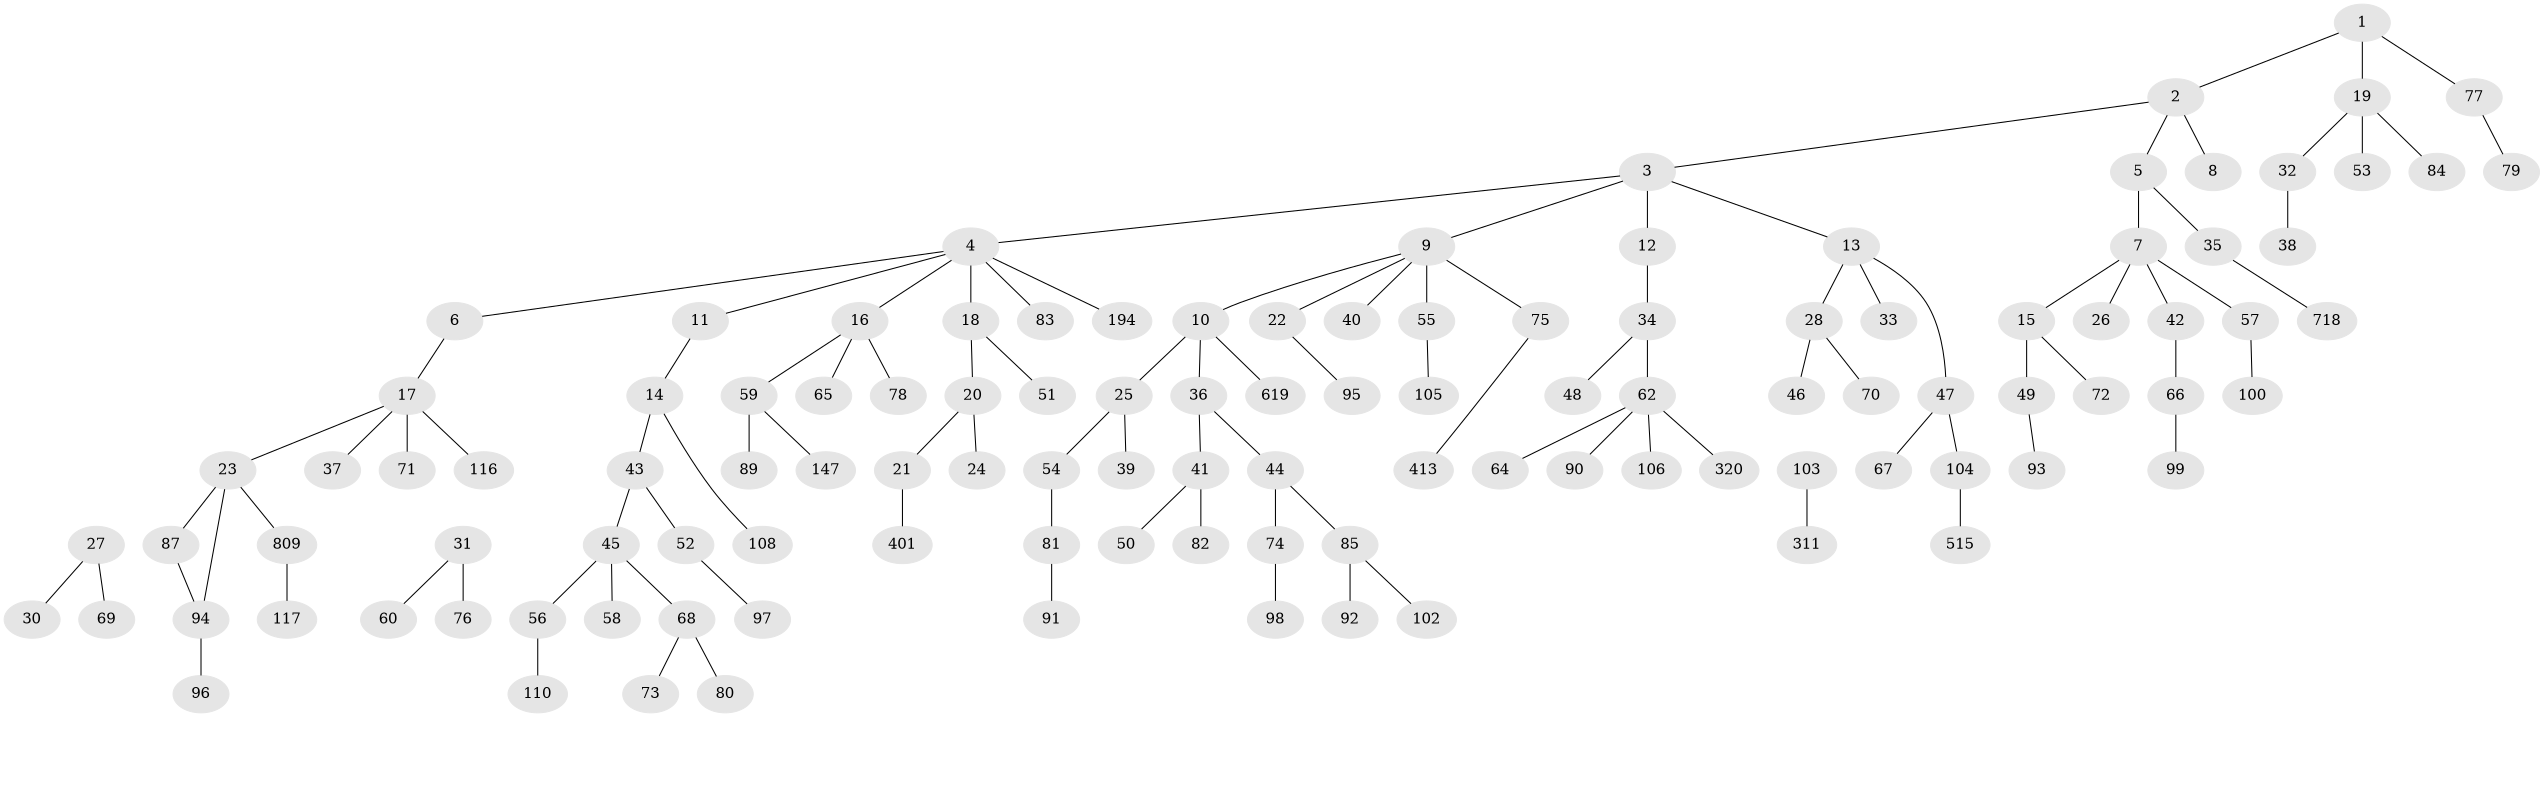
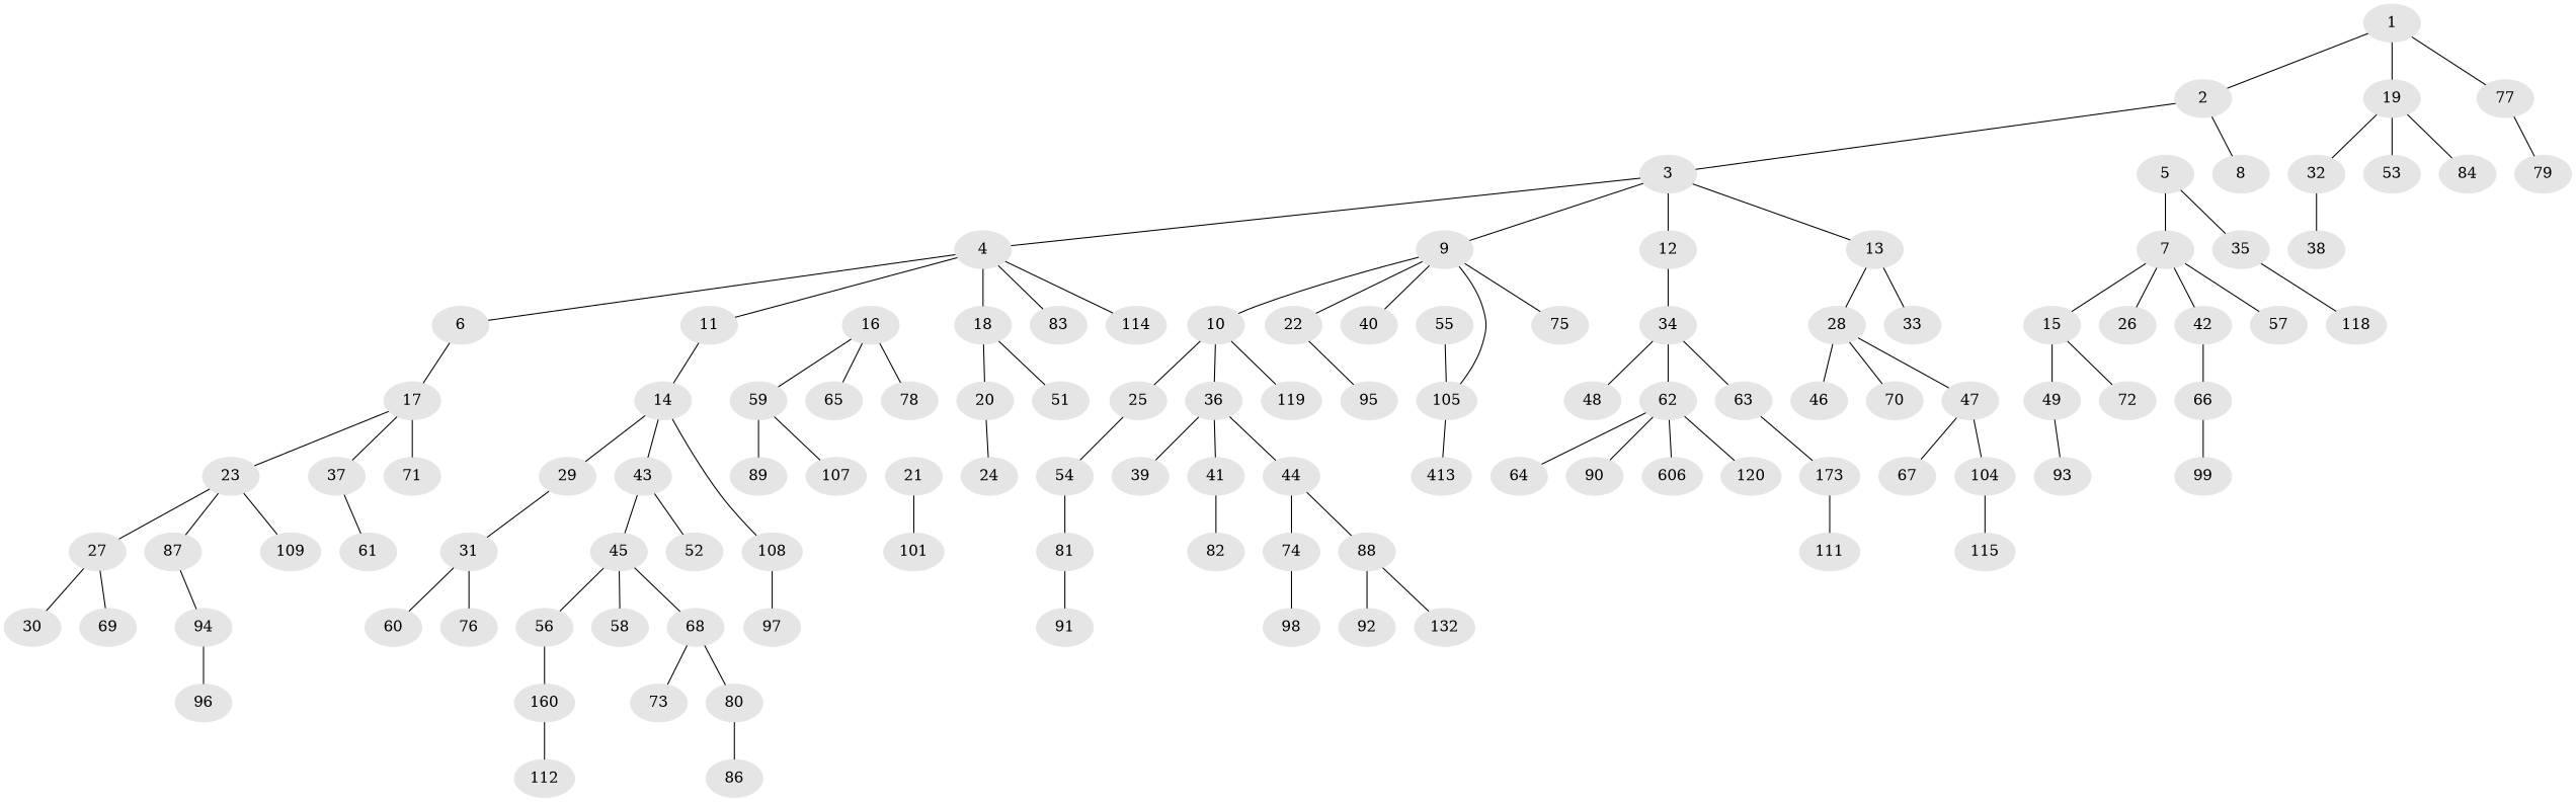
  graph {
    node [color=gray90 style=filled]
    1
    2
    19
    77
    3
    5
    8
    32
    53
    84
    79
    4
    9
    12
    13
    7
    35
    6
    11
    16
    18
    83
-   114 [label=194]
+   114
    10
    22
    40
    55
    75
    34
    28
    33
    17
    14
    59
    65
    78
    20
    51
    15
    26
    42
    57
-   118 [label=718]
+   118
    23
    37
    71
-   116
    49
    72
    66
-   100
    25
    36
-   119 [label=619]
+   119
    95
    105
    n57 [label=413]
    54
    39
    41
    44
+   29
    43
    108
    48
    62
+   63
    46
    47
    70
    31
    45
    52
    93
    89
-   107 [label=147]
+   107
    27
    87
-   109 [label=809]
+   109
+   61
    21
    24
    38
-   101 [label=401]
+   101
    30
    69
    94
-   117
    81
    67
    104
    60
    76
    64
    90
-   106
-   120 [label=320]
-   103
-   50
+   106 [label=606]
+   120
+   103 [label=173]
    82
    74
-   88 [label=85]
+   88
    99
    56
    58
    68
    97
    98
    92
-   102
-   110
+   102 [label=132]
+   110 [label=160]
    73
    80
-   115 [label=515]
+   115
    91
-   111 [label=311]
+   112
+   111
+   86
    96
    1 -- 2
    1 -- 19
    1 -- 77
    2 -- 3
-   2 -- 5
    2 -- 8
    19 -- 32
    19 -- 53
    19 -- 84
    77 -- 79
    3 -- 4
    3 -- 9
    3 -- 12
    3 -- 13
    5 -- 7
    5 -- 35
    32 -- 38
    4 -- 6
    4 -- 11
-   4 -- 16
    4 -- 18
    4 -- 83
    4 -- 114
    9 -- 10
    9 -- 22
    9 -- 40
-   9 -- 55
+   9 -- 105
    9 -- 75
    12 -- 34
    13 -- 28
    13 -- 33
    7 -- 15
    7 -- 26
    7 -- 42
    7 -- 57
    35 -- 118
    6 -- 17
    11 -- 14
    16 -- 59
    16 -- 65
    16 -- 78
    18 -- 20
    18 -- 51
    10 -- 25
    10 -- 36
    10 -- 119
    22 -- 95
    55 -- 105
-   75 -- n57
+   105 -- n57
    34 -- 48
    34 -- 62
+   34 -- 63
    28 -- 46
-   13 -- 47
+   28 -- 47
    28 -- 70
    17 -- 23
    17 -- 37
    17 -- 71
-   17 -- 116
+   14 -- 29
    14 -- 43
    14 -- 108
    59 -- 89
    59 -- 107
-   20 -- 21
    20 -- 24
    15 -- 49
    15 -- 72
    42 -- 66
-   57 -- 100
-   23 -- 94
+   23 -- 27
    23 -- 87
    23 -- 109
+   37 -- 61
    49 -- 93
    66 -- 99
    25 -- 54
-   25 -- 39
+   36 -- 39
    36 -- 41
    36 -- 44
    54 -- 81
-   41 -- 50
    41 -- 82
    44 -- 74
    44 -- 88
+   29 -- 31
    43 -- 45
    43 -- 52
    62 -- 64
    62 -- 90
    62 -- 106
    62 -- 120
+   63 -- 103
    47 -- 67
    47 -- 104
    31 -- 60
    31 -- 76
    45 -- 56
    45 -- 58
    45 -- 68
-   52 -- 97
+   108 -- 97
    27 -- 30
    27 -- 69
    87 -- 94
-   109 -- 117
    21 -- 101
    94 -- 96
    81 -- 91
    104 -- 115
    103 -- 111
    74 -- 98
    88 -- 92
    88 -- 102
    56 -- 110
    68 -- 73
    68 -- 80
+   110 -- 112
+   80 -- 86
  }
